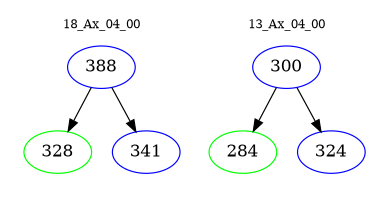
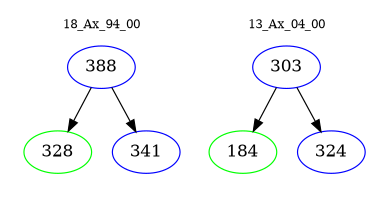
  digraph {
    node [color=blue]
    edge [color=black]
    n1 [label=388]
    n2 [color=green label=328]
    n3 [label=341]
-   n4 [label=300]
-   n5 [color=green label=284]
+   n4 [label=303]
+   n5 [color=green label=184]
    n6 [label=324]
    subgraph cluster_1 {
      color=white
      fontsize=10
-     label="18_Ax_04_00"
+     label="18_Ax_94_00"
      n1
      n2
      n3
    }
    subgraph cluster_2 {
      color=white
      fontsize=10
      label="13_Ax_04_00"
      n4
      n5
      n6
    }
    n1 -> n2
    n1 -> n3
    n4 -> n5
    n4 -> n6
  }
